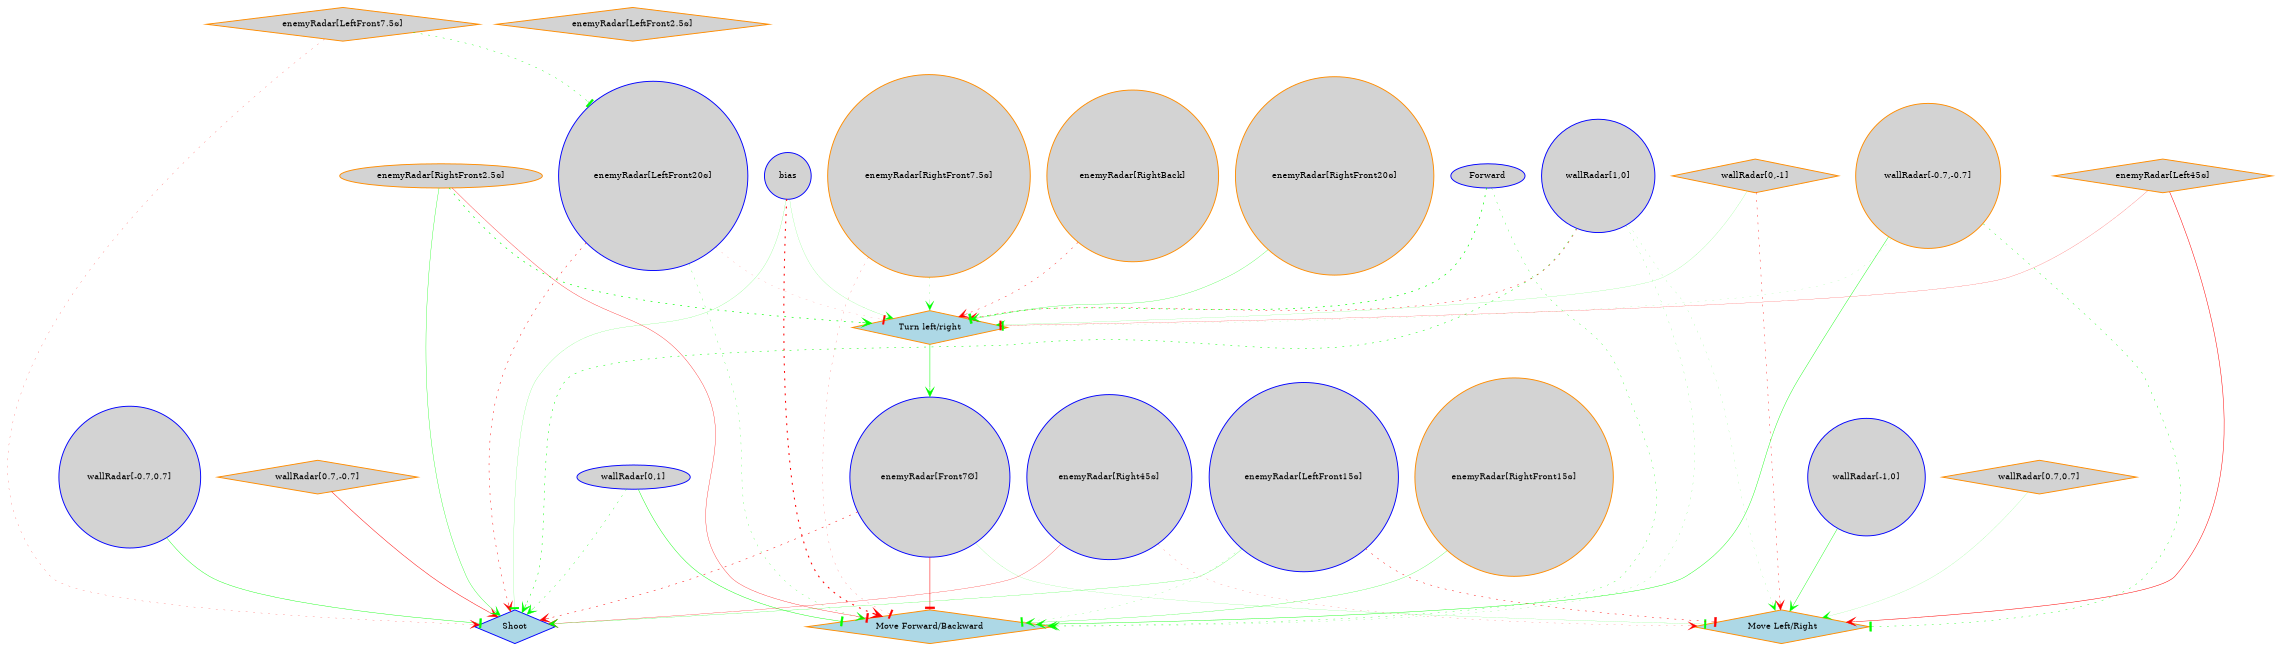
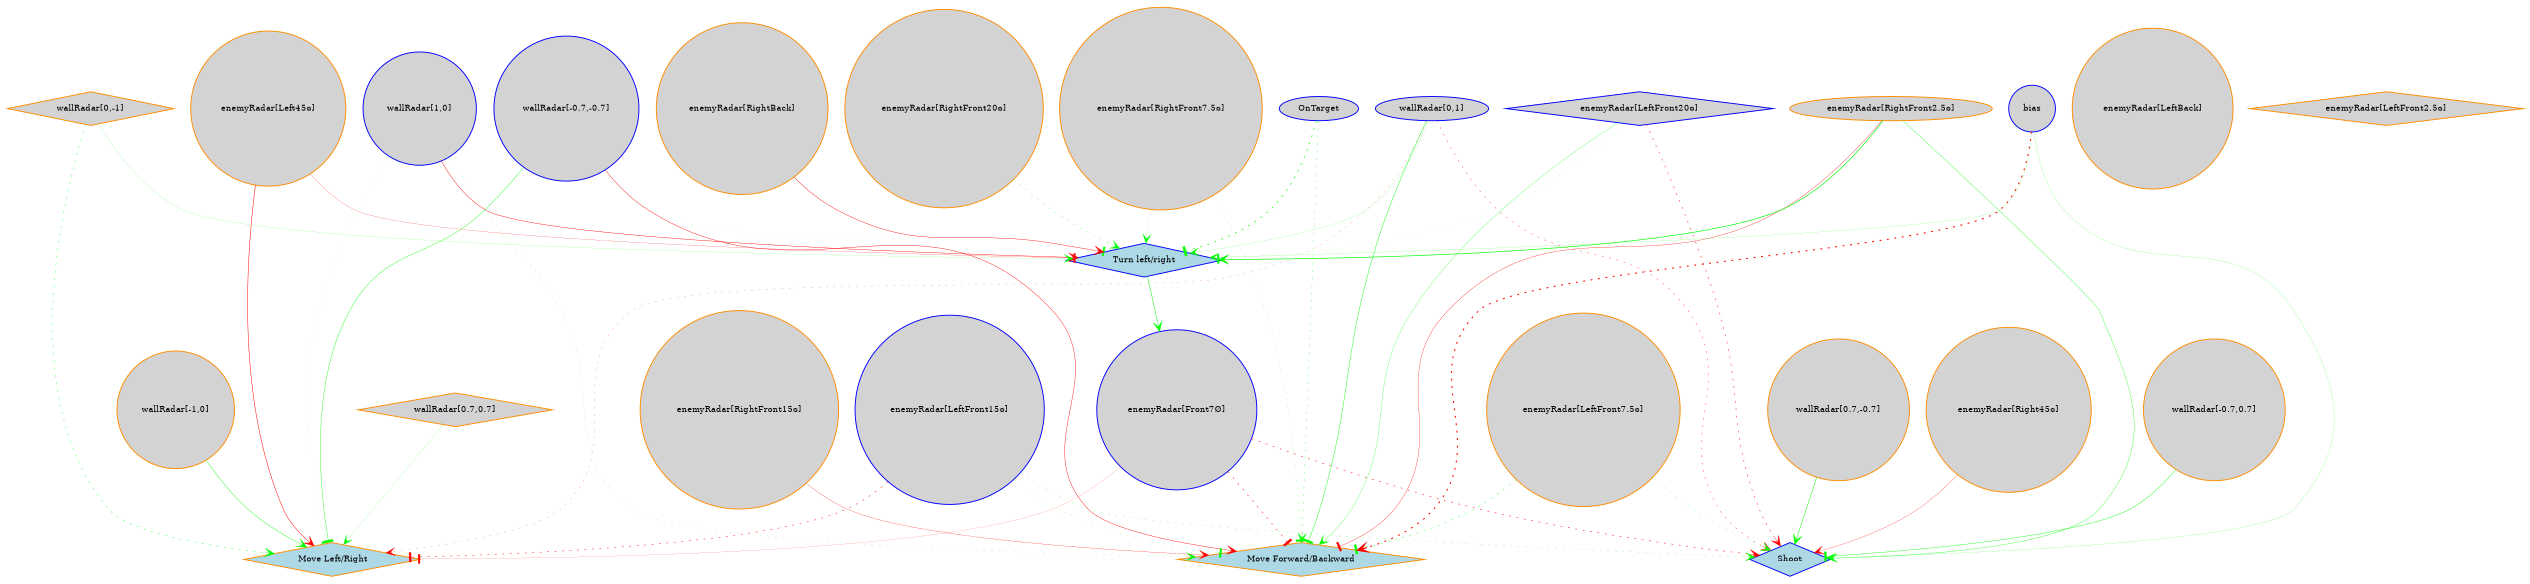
  digraph {
    node [color=darkorange fillcolor=lightgray fontsize=9 shape=circle style=filled]
    edge [arrowhead=vee color=green style=dotted]
    "wallRadar[1,0]" [color=blue height=0.2 width=0.2]
    Shoot [color=blue fillcolor=lightblue height=0.2 shape=diamond width=0.2]
    "Move Forward/Backward" [fillcolor=lightblue height=0.2 shape=diamond width=0.2]
    " Move Left/Right" [fillcolor=lightblue height=0.2 shape=diamond width=0.2]
-   "Turn left/right" [fillcolor=lightblue height=0.2 shape=diamond width=0.2]
+   "Turn left/right" [color=blue fillcolor=lightblue height=0.2 shape=diamond width=0.2]
    "enemyRadar[Front7Ø]" [color=blue height=0.2 width=0.2]
    "wallRadar[0,1]" [color=blue height=0.2 shape=ellipse width=0.2]
-   "wallRadar[-1,0]" [color=blue height=0.2 width=0.2]
+   "wallRadar[-1,0]" [height=0.2 width=0.2]
    "wallRadar[0,-1]" [height=0.2 shape=diamond width=0.2]
    "wallRadar[0.7,0.7]" [height=0.2 shape=diamond width=0.2]
-   "wallRadar[-0.7,0.7]" [color=blue height=0.2 width=0.2]
-   "wallRadar[-0.7,-0.7]" [height=0.2 width=0.2]
-   "wallRadar[0.7,-0.7]" [height=0.2 shape=diamond width=0.2]
+   "wallRadar[-0.7,0.7]" [height=0.2 width=0.2]
+   "wallRadar[-0.7,-0.7]" [color=blue height=0.2 width=0.2]
+   "wallRadar[0.7,-0.7]" [height=0.2 width=0.2]
    "enemyRadar[RightBack]" [height=0.2 width=0.2]
-   "enemyRadar[Right45ø]" [color=blue height=0.2 width=0.2]
-   "enemyRadar[Left45ø]" [height=0.2 shape=diamond width=0.2]
+   "enemyRadar[LeftBack]" [height=0.2 width=0.2]
+   "enemyRadar[Right45ø]" [height=0.2 width=0.2]
+   "enemyRadar[Left45ø]" [height=0.2 width=0.2]
    "enemyRadar[RightFront20ø]" [height=0.2 width=0.2]
-   "enemyRadar[LeftFront20ø]" [color=blue height=0.2 width=0.2]
+   "enemyRadar[LeftFront20ø]" [color=blue height=0.2 shape=diamond width=0.2]
    "enemyRadar[RightFront15ø]" [height=0.2 width=0.2]
    "enemyRadar[LeftFront15ø]" [color=blue height=0.2 width=0.2]
    "enemyRadar[RightFront7.5ø]" [height=0.2 width=0.2]
-   "enemyRadar[LeftFront7.5ø]" [height=0.2 shape=diamond width=0.2]
+   "enemyRadar[LeftFront7.5ø]" [height=0.2 width=0.2]
    "enemyRadar[RightFront2.5ø]" [height=0.2 shape=ellipse width=0.2]
    "enemyRadar[LeftFront2.5ø]" [height=0.2 shape=diamond width=0.2]
-   OnTarget [color=blue height=0.2 shape=ellipse width=0.2 label=Forward]
+   OnTarget [color=blue height=0.2 shape=ellipse width=0.2]
    bias [color=blue height=0.2 width=0.2]
-   "wallRadar[1,0]" -> Shoot [penwidth=0.5290016632810588]
    "wallRadar[1,0]" -> "Move Forward/Backward" [penwidth=0.17956729797717533]
-   "wallRadar[1,0]" -> " Move Left/Right" [penwidth=0.1336991287003106]
-   "wallRadar[1,0]" -> "Turn left/right" [color=red penwidth=0.44464773259982415]
+   "wallRadar[1,0]" -> " Move Left/Right" [arrowhead=tee penwidth=0.1336991287003106]
+   "wallRadar[1,0]" -> "Turn left/right" [color=red penwidth=0.44464773259982415 style=solid]
    "Turn left/right" -> "enemyRadar[Front7Ø]" [penwidth=0.5146610211166978 style=solid]
    "enemyRadar[Front7Ø]" -> Shoot [color=red penwidth=0.5375446775875119]
-   "enemyRadar[Front7Ø]" -> "Move Forward/Backward" [arrowhead=tee color=red penwidth=0.5419536989549729 style=solid]
-   "enemyRadar[Front7Ø]" -> " Move Left/Right" [arrowhead=tee penwidth=0.12997106156368934 style=solid]
-   "wallRadar[0,1]" -> Shoot [penwidth=0.36208657002050726]
+   "enemyRadar[Front7Ø]" -> "Move Forward/Backward" [arrowhead=tee color=red penwidth=0.5419536989549729]
+   "enemyRadar[Front7Ø]" -> " Move Left/Right" [arrowhead=tee color=red penwidth=0.12997106156368934 style=solid]
+   "wallRadar[0,1]" -> Shoot [color=red penwidth=0.36208657002050726]
    "wallRadar[0,1]" -> "Move Forward/Backward" [arrowhead=tee penwidth=0.45573676254069806 style=solid]
+   "wallRadar[0,1]" -> "Turn left/right" [penwidth=0.13769271836124491 style=solid]
    "wallRadar[-1,0]" -> " Move Left/Right" [penwidth=0.420675575292516 style=solid]
-   "wallRadar[0,-1]" -> " Move Left/Right" [color=red penwidth=0.4096680614199678]
+   "wallRadar[0,-1]" -> " Move Left/Right" [penwidth=0.4096680614199678]
    "wallRadar[0,-1]" -> "Turn left/right" [penwidth=0.13218597449567487 style=solid]
    "wallRadar[0.7,0.7]" -> " Move Left/Right" [penwidth=0.12440379297674226 style=solid]
    "wallRadar[-0.7,0.7]" -> Shoot [arrowhead=tee penwidth=0.4295612063608676 style=solid]
-   "wallRadar[-0.7,-0.7]" -> "Move Forward/Backward" [penwidth=0.4316217199333823 style=solid]
-   "wallRadar[-0.7,-0.7]" -> " Move Left/Right" [arrowhead=tee penwidth=0.4141577057861566]
+   "wallRadar[-0.7,-0.7]" -> "Move Forward/Backward" [color=red penwidth=0.4316217199333823 style=solid]
+   "wallRadar[-0.7,-0.7]" -> " Move Left/Right" [arrowhead=tee penwidth=0.4141577057861566 style=solid]
    "wallRadar[-0.7,-0.7]" -> "Turn left/right" [arrowhead=tee penwidth=0.11049581556903627]
-   "wallRadar[0.7,-0.7]" -> Shoot [color=red penwidth=0.49971767504108544 style=solid]
-   "enemyRadar[RightBack]" -> "Turn left/right" [color=red penwidth=0.42454156199198223]
+   "wallRadar[0.7,-0.7]" -> Shoot [penwidth=0.49971767504108544 style=solid]
+   "enemyRadar[RightBack]" -> "Turn left/right" [color=red penwidth=0.42454156199198223 style=solid]
    "enemyRadar[Right45ø]" -> Shoot [color=red penwidth=0.26764779081948964 style=solid]
-   "enemyRadar[Right45ø]" -> " Move Left/Right" [color=red penwidth=0.18225608411178926]
+   "wallRadar[0,1]" -> " Move Left/Right" [color=red penwidth=0.18225608411178926]
    "enemyRadar[Left45ø]" -> " Move Left/Right" [color=red penwidth=0.5203698221460251 style=solid]
    "enemyRadar[Left45ø]" -> "Turn left/right" [arrowhead=tee color=red penwidth=0.19634936699263789 style=solid]
-   "enemyRadar[RightFront20ø]" -> "Turn left/right" [penwidth=0.26991752949149006 style=solid]
+   "enemyRadar[RightFront20ø]" -> "Turn left/right" [penwidth=0.26991752949149006]
    "enemyRadar[LeftFront20ø]" -> Shoot [color=red penwidth=0.493751788050254]
-   "enemyRadar[LeftFront20ø]" -> "Move Forward/Backward" [penwidth=0.26645845023870396]
-   "enemyRadar[LeftFront20ø]" -> "Turn left/right" [arrowhead=tee color=red penwidth=0.1209253345059433]
-   "enemyRadar[RightFront15ø]" -> "Move Forward/Backward" [penwidth=0.26916926764152815 style=solid]
-   "enemyRadar[LeftFront15ø]" -> Shoot [penwidth=0.22514057402492282 style=solid]
+   "enemyRadar[LeftFront20ø]" -> "Move Forward/Backward" [penwidth=0.26645845023870396 style=solid]
+   "enemyRadar[LeftFront20ø]" -> "Turn left/right" [arrowhead=tee penwidth=0.1209253345059433]
+   "enemyRadar[RightFront15ø]" -> "Move Forward/Backward" [color=red penwidth=0.26916926764152815 style=solid]
+   "enemyRadar[LeftFront15ø]" -> Shoot [penwidth=0.22514057402492282]
    "enemyRadar[LeftFront15ø]" -> "Move Forward/Backward" [arrowhead=tee penwidth=0.1838570273565318]
    "enemyRadar[LeftFront15ø]" -> " Move Left/Right" [arrowhead=tee color=red penwidth=0.4908119106246812]
-   "enemyRadar[RightFront7.5ø]" -> "Move Forward/Backward" [arrowhead=tee color=red penwidth=0.19244390519563537]
+   "enemyRadar[RightFront7.5ø]" -> "Move Forward/Backward" [arrowhead=tee penwidth=0.19244390519563537]
    "enemyRadar[RightFront7.5ø]" -> "Turn left/right" [penwidth=0.20389088729072907]
-   "enemyRadar[LeftFront7.5ø]" -> Shoot [color=red penwidth=0.21568331392007845]
-   "enemyRadar[LeftFront7.5ø]" -> "enemyRadar[LeftFront20ø]" [arrowhead=tee penwidth=0.4182055530917146]
+   "enemyRadar[LeftFront7.5ø]" -> Shoot [penwidth=0.21568331392007845]
+   "enemyRadar[LeftFront7.5ø]" -> "Move Forward/Backward" [arrowhead=tee penwidth=0.4182055530917146]
    "enemyRadar[RightFront2.5ø]" -> Shoot [penwidth=0.3504622342233358 style=solid]
    "enemyRadar[RightFront2.5ø]" -> "Move Forward/Backward" [arrowhead=tee color=red penwidth=0.34325765398112607 style=solid]
-   "enemyRadar[RightFront2.5ø]" -> "Turn left/right" [penwidth=0.7069023191403835]
+   "enemyRadar[RightFront2.5ø]" -> "Turn left/right" [penwidth=0.7069023191403835 style=solid]
    OnTarget -> "Move Forward/Backward" [penwidth=0.3315425679287867]
    OnTarget -> "Turn left/right" [arrowhead=tee penwidth=0.7465504874080668]
-   bias -> Shoot [arrowhead=tee penwidth=0.15991755190656837 style=solid]
+   bias -> Shoot [penwidth=0.15991755190656837 style=solid]
    bias -> "Move Forward/Backward" [color=red penwidth=1.1278796845591772]
    bias -> "Turn left/right" [penwidth=0.1419074654157025 style=solid]
  }
